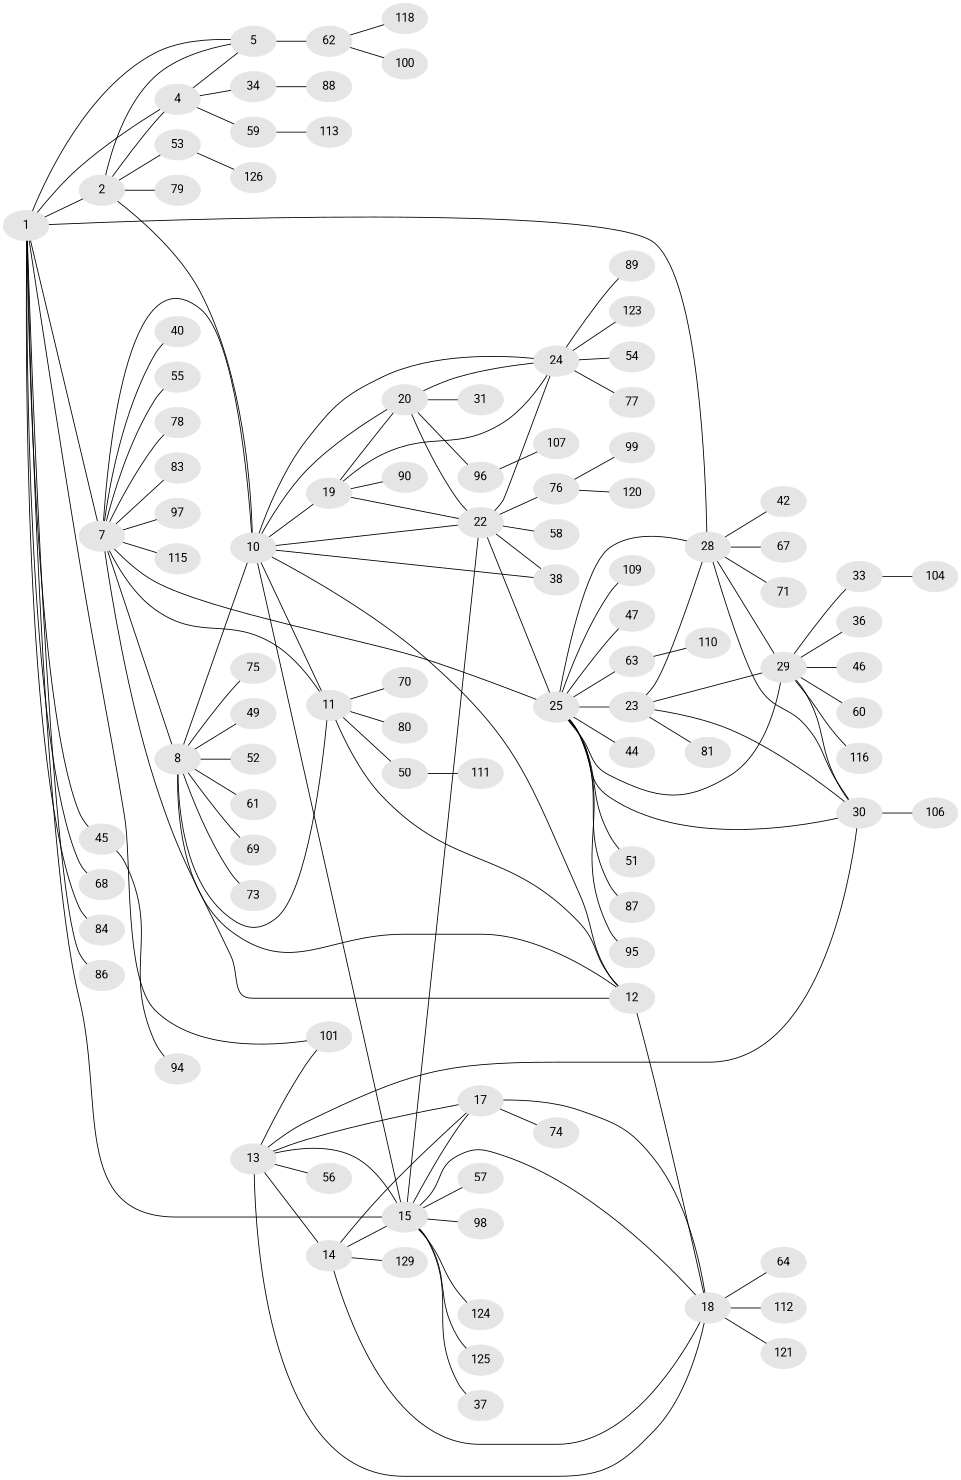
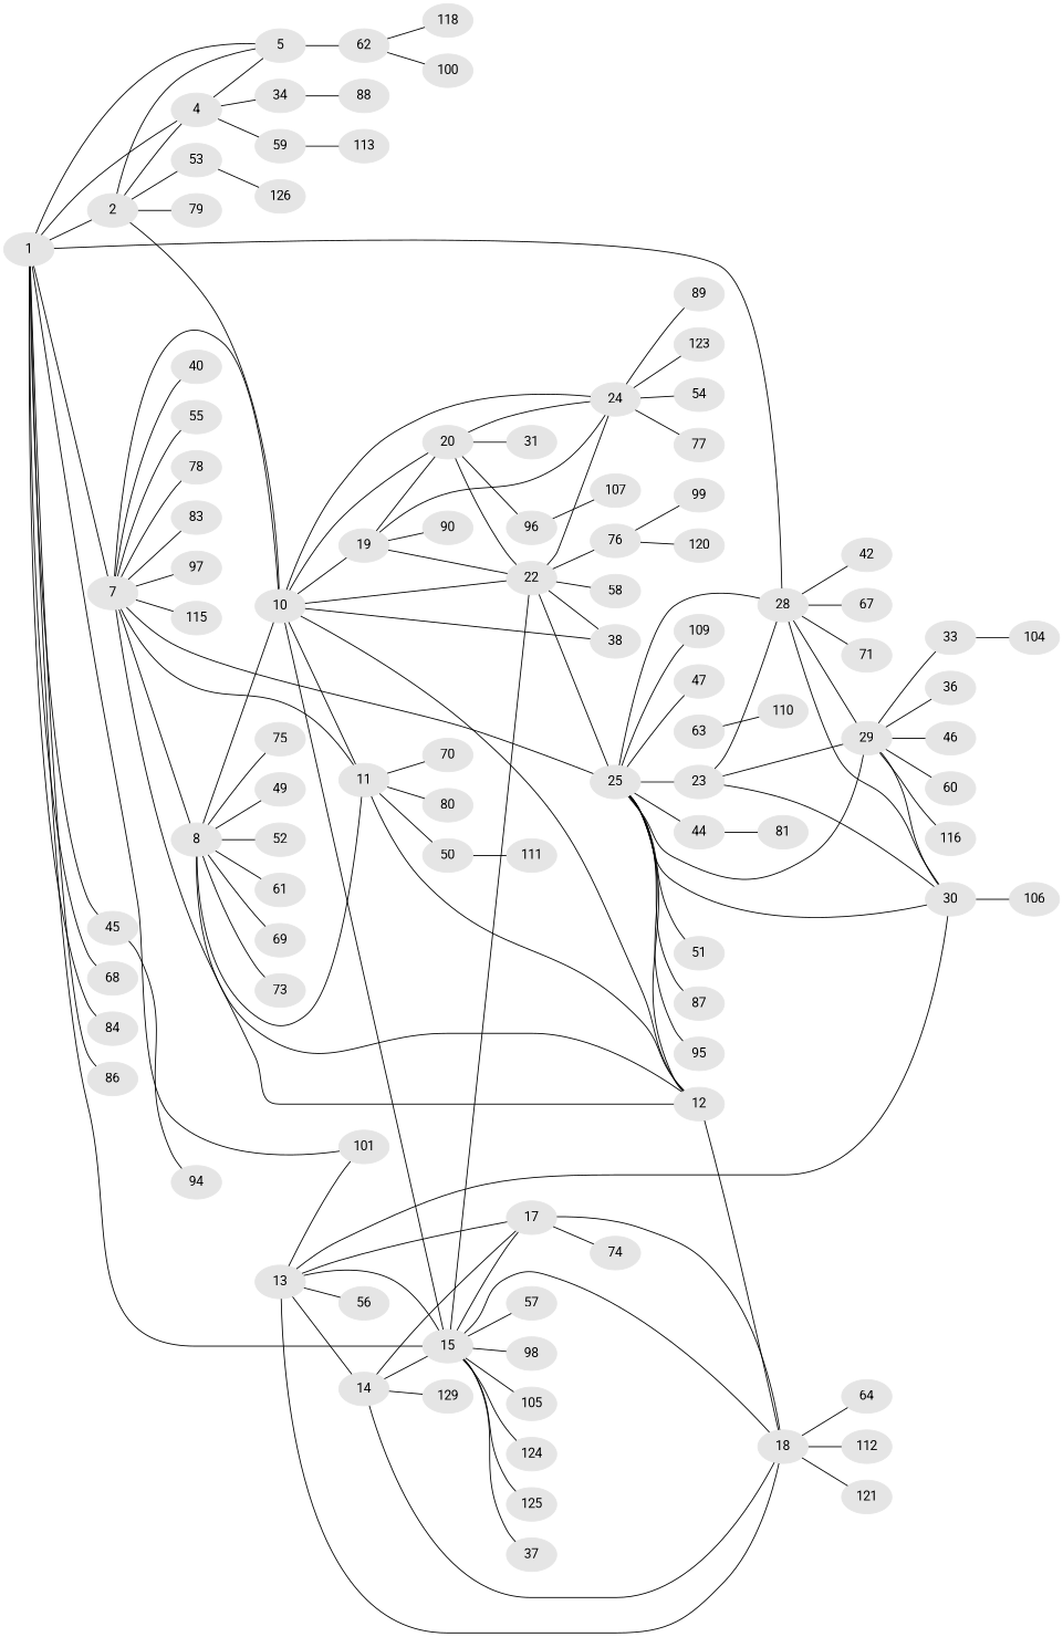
  graph {
    fontname=Roboto
    rankdir=LR
    node [color=gray90 fontname=Roboto style=filled]
    edge [fontname=Roboto]
    1 [super="+6"]
    2 [super="+3"]
    4
    5
    7 [super="+9"]
    15 [super="+32"]
    28 [super="+35"]
    45
    68
    84
    86
    101 [super="+122"]
    10 [super="+21"]
    53
    79
    34 [super="+39"]
    59
    62 [super="+65"]
    8 [super="+82"]
    11 [super="+41"]
    12 [super="+43"]
    25 [super="+26"]
    40
    55
    78
    83
    97
    115
    22 [super="+23"]
    18 [super="+66"]
    17
    37
    57 [super="+92"]
    98
+   105
    124
    125
    30 [super="+85"]
    29 [super="+72"]
    42
    67
    71
    94
    19
    20 [super="+102"]
    24 [super="+48"]
    38 [super="+103"]
    126
    88
    113
    100
    118
    49
    52 [super="+119"]
    61
    69
    73 [super="+93"]
    75
    50
    70
    80
    n62 [label=23]
    44
    47
    51
    63 [super="+108"]
    87
    95
    109
    90
    31 [super="+114"]
    96
    58
    76 [super="+117"]
    54 [super="+91"]
    77 [super="+128"]
    89
    123
    111
    64
    112
    121
    13 [super="+127"]
    14 [super="+16"]
    56
    129
    74
    106
    107
    99
    120
    81
    33
    36
    46
    60
    116
    110
    104
    1 -- 2 [weight=4]
    1 -- 4 [weight=2]
    1 -- 5 [weight=2]
    1 -- 7
    1 -- 15
    1 -- 28
    1 -- 45
    1 -- 68
    1 -- 84
    1 -- 86
    1 -- 101
    2 -- 4 [weight=2]
    2 -- 5 [weight=2]
    2 -- 10
    2 -- 53
    2 -- 79
    4 -- 5
    4 -- 34
    4 -- 59
    5 -- 62
    7 -- 10 [weight=2]
    7 -- 8 [weight=2]
    7 -- 11 [weight=2]
    7 -- 12 [weight=2]
    7 -- 25
    7 -- 40
    7 -- 55
    7 -- 78
    7 -- 83
    7 -- 97
    7 -- 115
    15 -- 22
    15 -- 18
    15 -- 17
    15 -- 37
    15 -- 57
    15 -- 98
+   15 -- 105
    15 -- 124
    15 -- 125
    28 -- 30
    28 -- 29
    28 -- 42
    28 -- 67
    28 -- 71
    45 -- 94
    10 -- 15
    10 -- 11
    10 -- 12
    10 -- 22 [weight=2]
    10 -- 19
    10 -- 20
    10 -- 24
    10 -- 38
    53 -- 126
    34 -- 88
    59 -- 113
    62 -- 100
    62 -- 118
    8 -- 10
    8 -- 11
    8 -- 12
    8 -- 49
    8 -- 52
    8 -- 61
    8 -- 69
    8 -- 73
    8 -- 75
    11 -- 12
    11 -- 50
    11 -- 70
    11 -- 80
    12 -- 18
    25 -- 28 [weight=2]
    25 -- 30 [weight=2]
    25 -- 29 [weight=2]
    25 -- n62 [weight=2]
    25 -- 44
    25 -- 47
    25 -- 51
-   25 -- 63
+   25 -- 12
    25 -- 87
    25 -- 95
    25 -- 109
    22 -- 25
    22 -- 24 [weight=2]
    22 -- 38
    22 -- 58
    22 -- 76
    18 -- 64
    18 -- 112
    18 -- 121
    17 -- 18
    17 -- 74
    30 -- 106
    29 -- 30
    29 -- 33
    29 -- 36
    29 -- 46
    29 -- 60
    29 -- 116
    19 -- 22 [weight=2]
    19 -- 20
    19 -- 24
    19 -- 90
    20 -- 22 [weight=2]
    20 -- 24
    20 -- 31
    20 -- 96
    24 -- 54
    24 -- 77
    24 -- 89
    24 -- 123
    50 -- 111
    n62 -- 28
    n62 -- 30
    n62 -- 29
-   n62 -- 81
+   44 -- 81
    63 -- 110
    96 -- 107
    76 -- 99
    76 -- 120
    13 -- 15
    13 -- 101
    13 -- 18
    13 -- 17
    13 -- 30
    13 -- 14 [weight=2]
    13 -- 56
    14 -- 15 [weight=2]
    14 -- 18 [weight=2]
    14 -- 17 [weight=2]
    14 -- 129
    33 -- 104
  }
